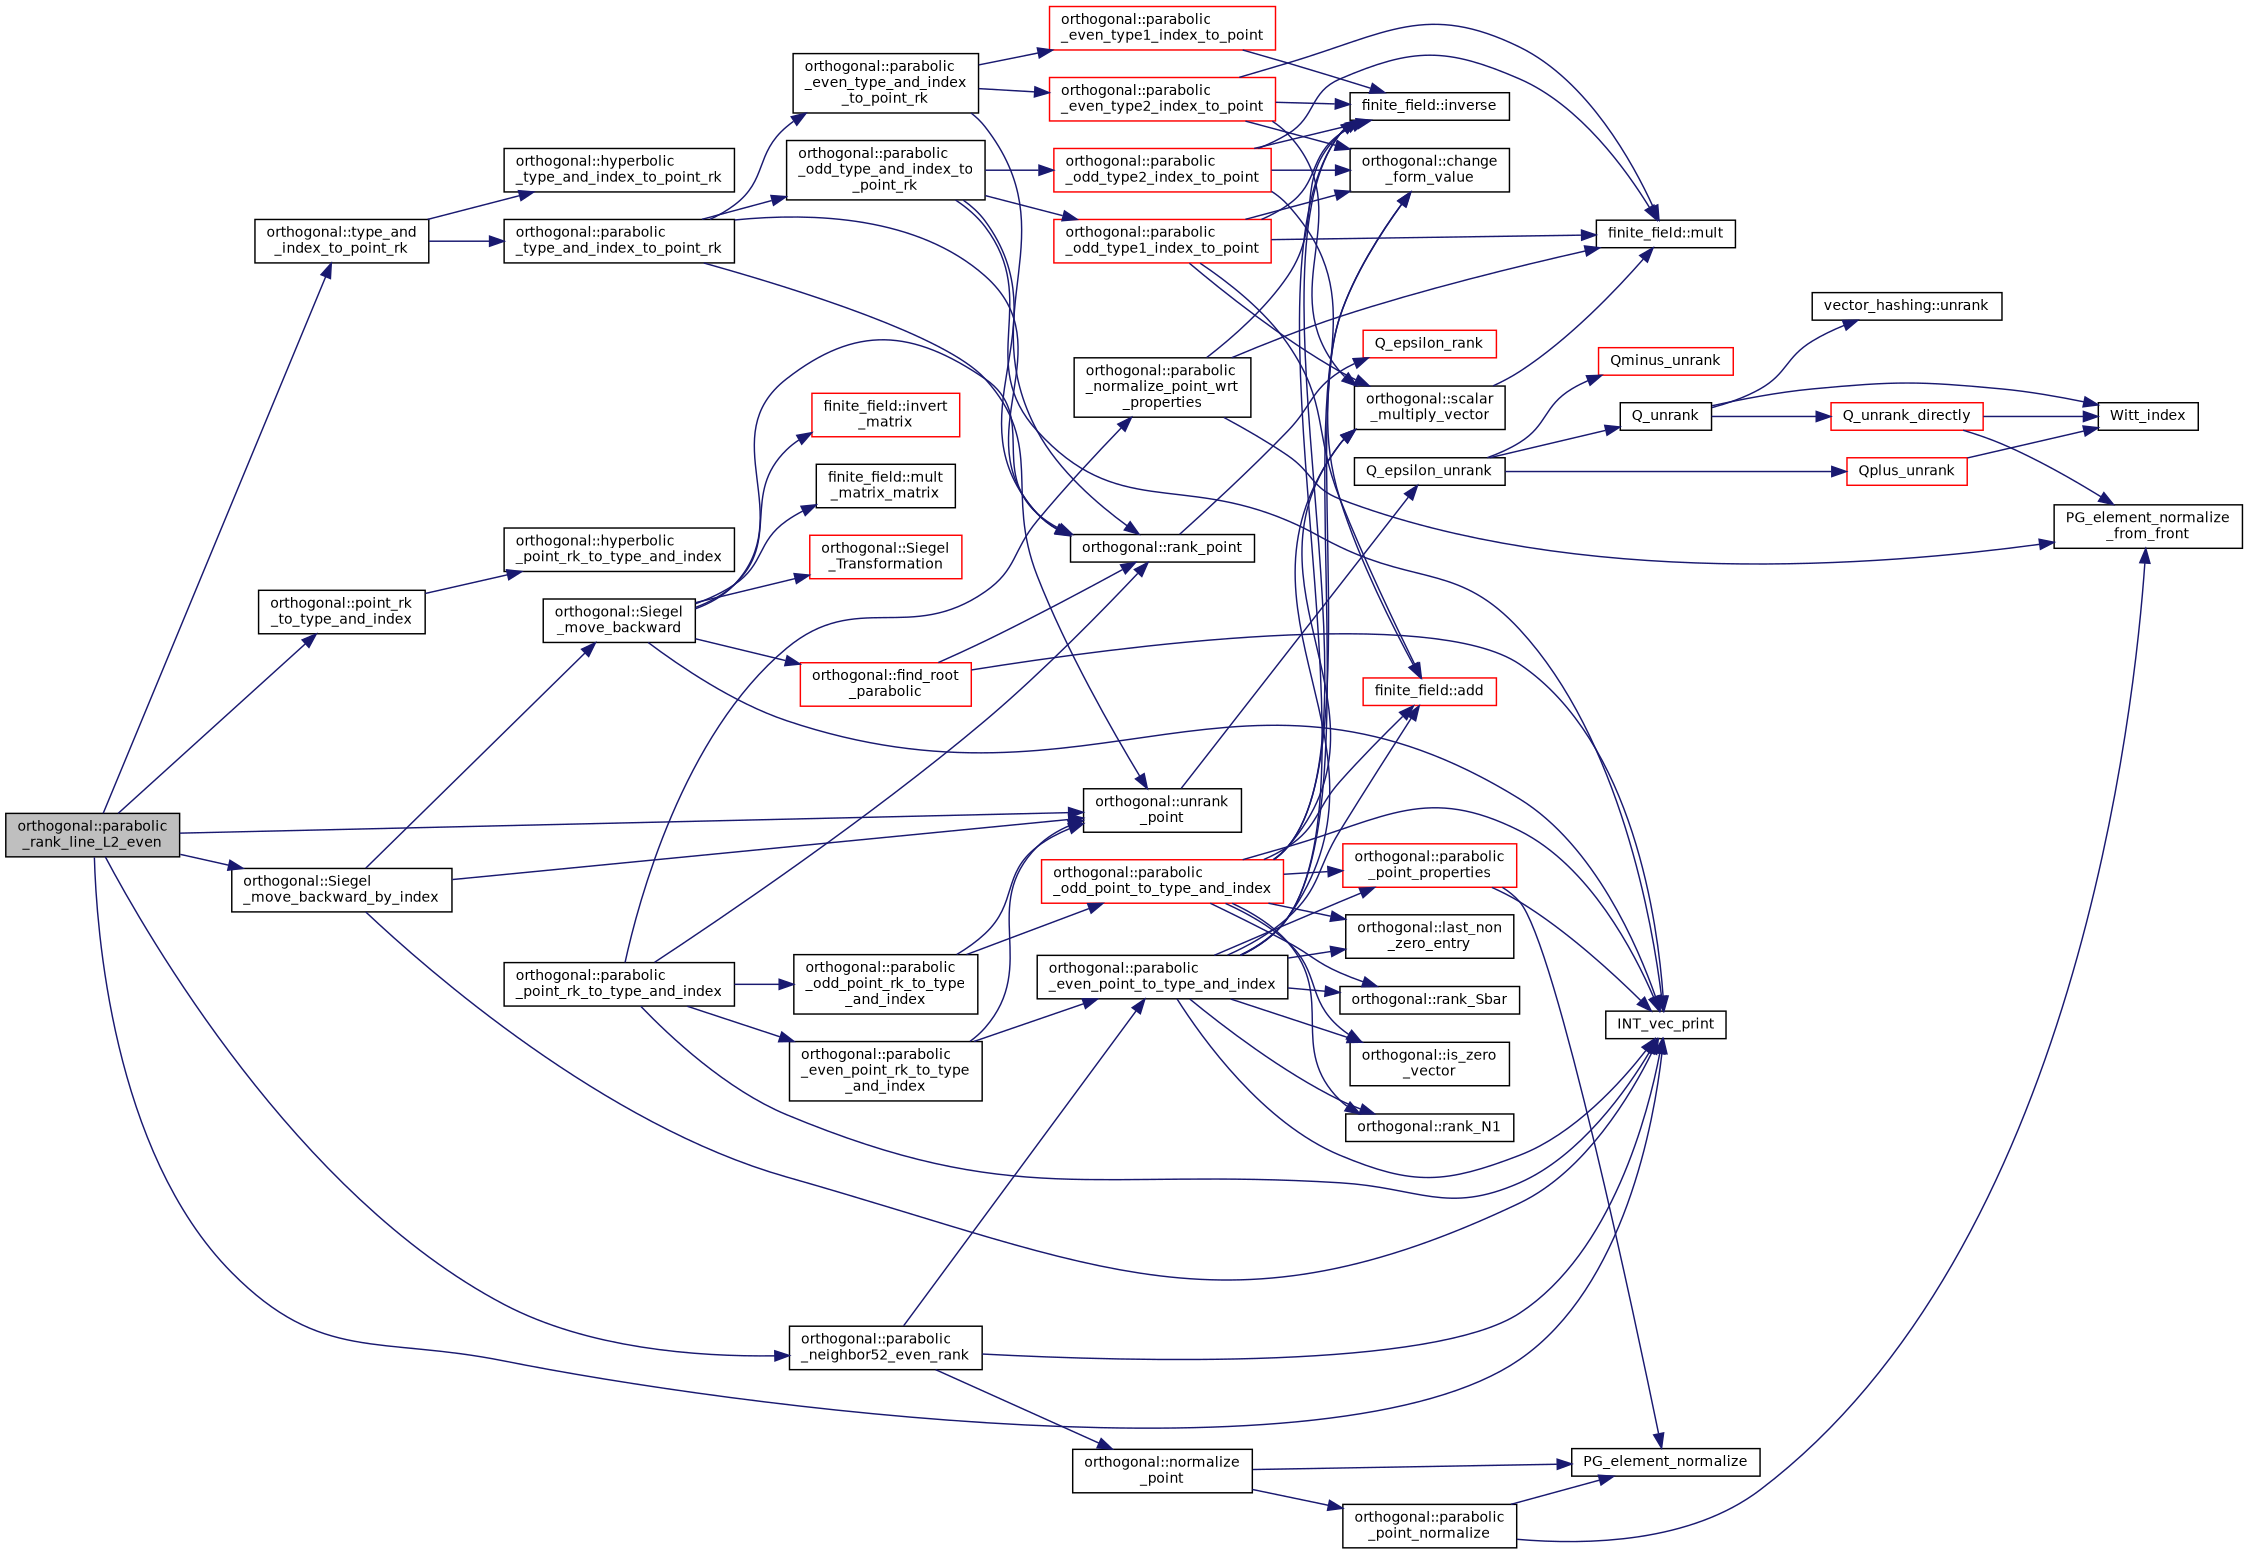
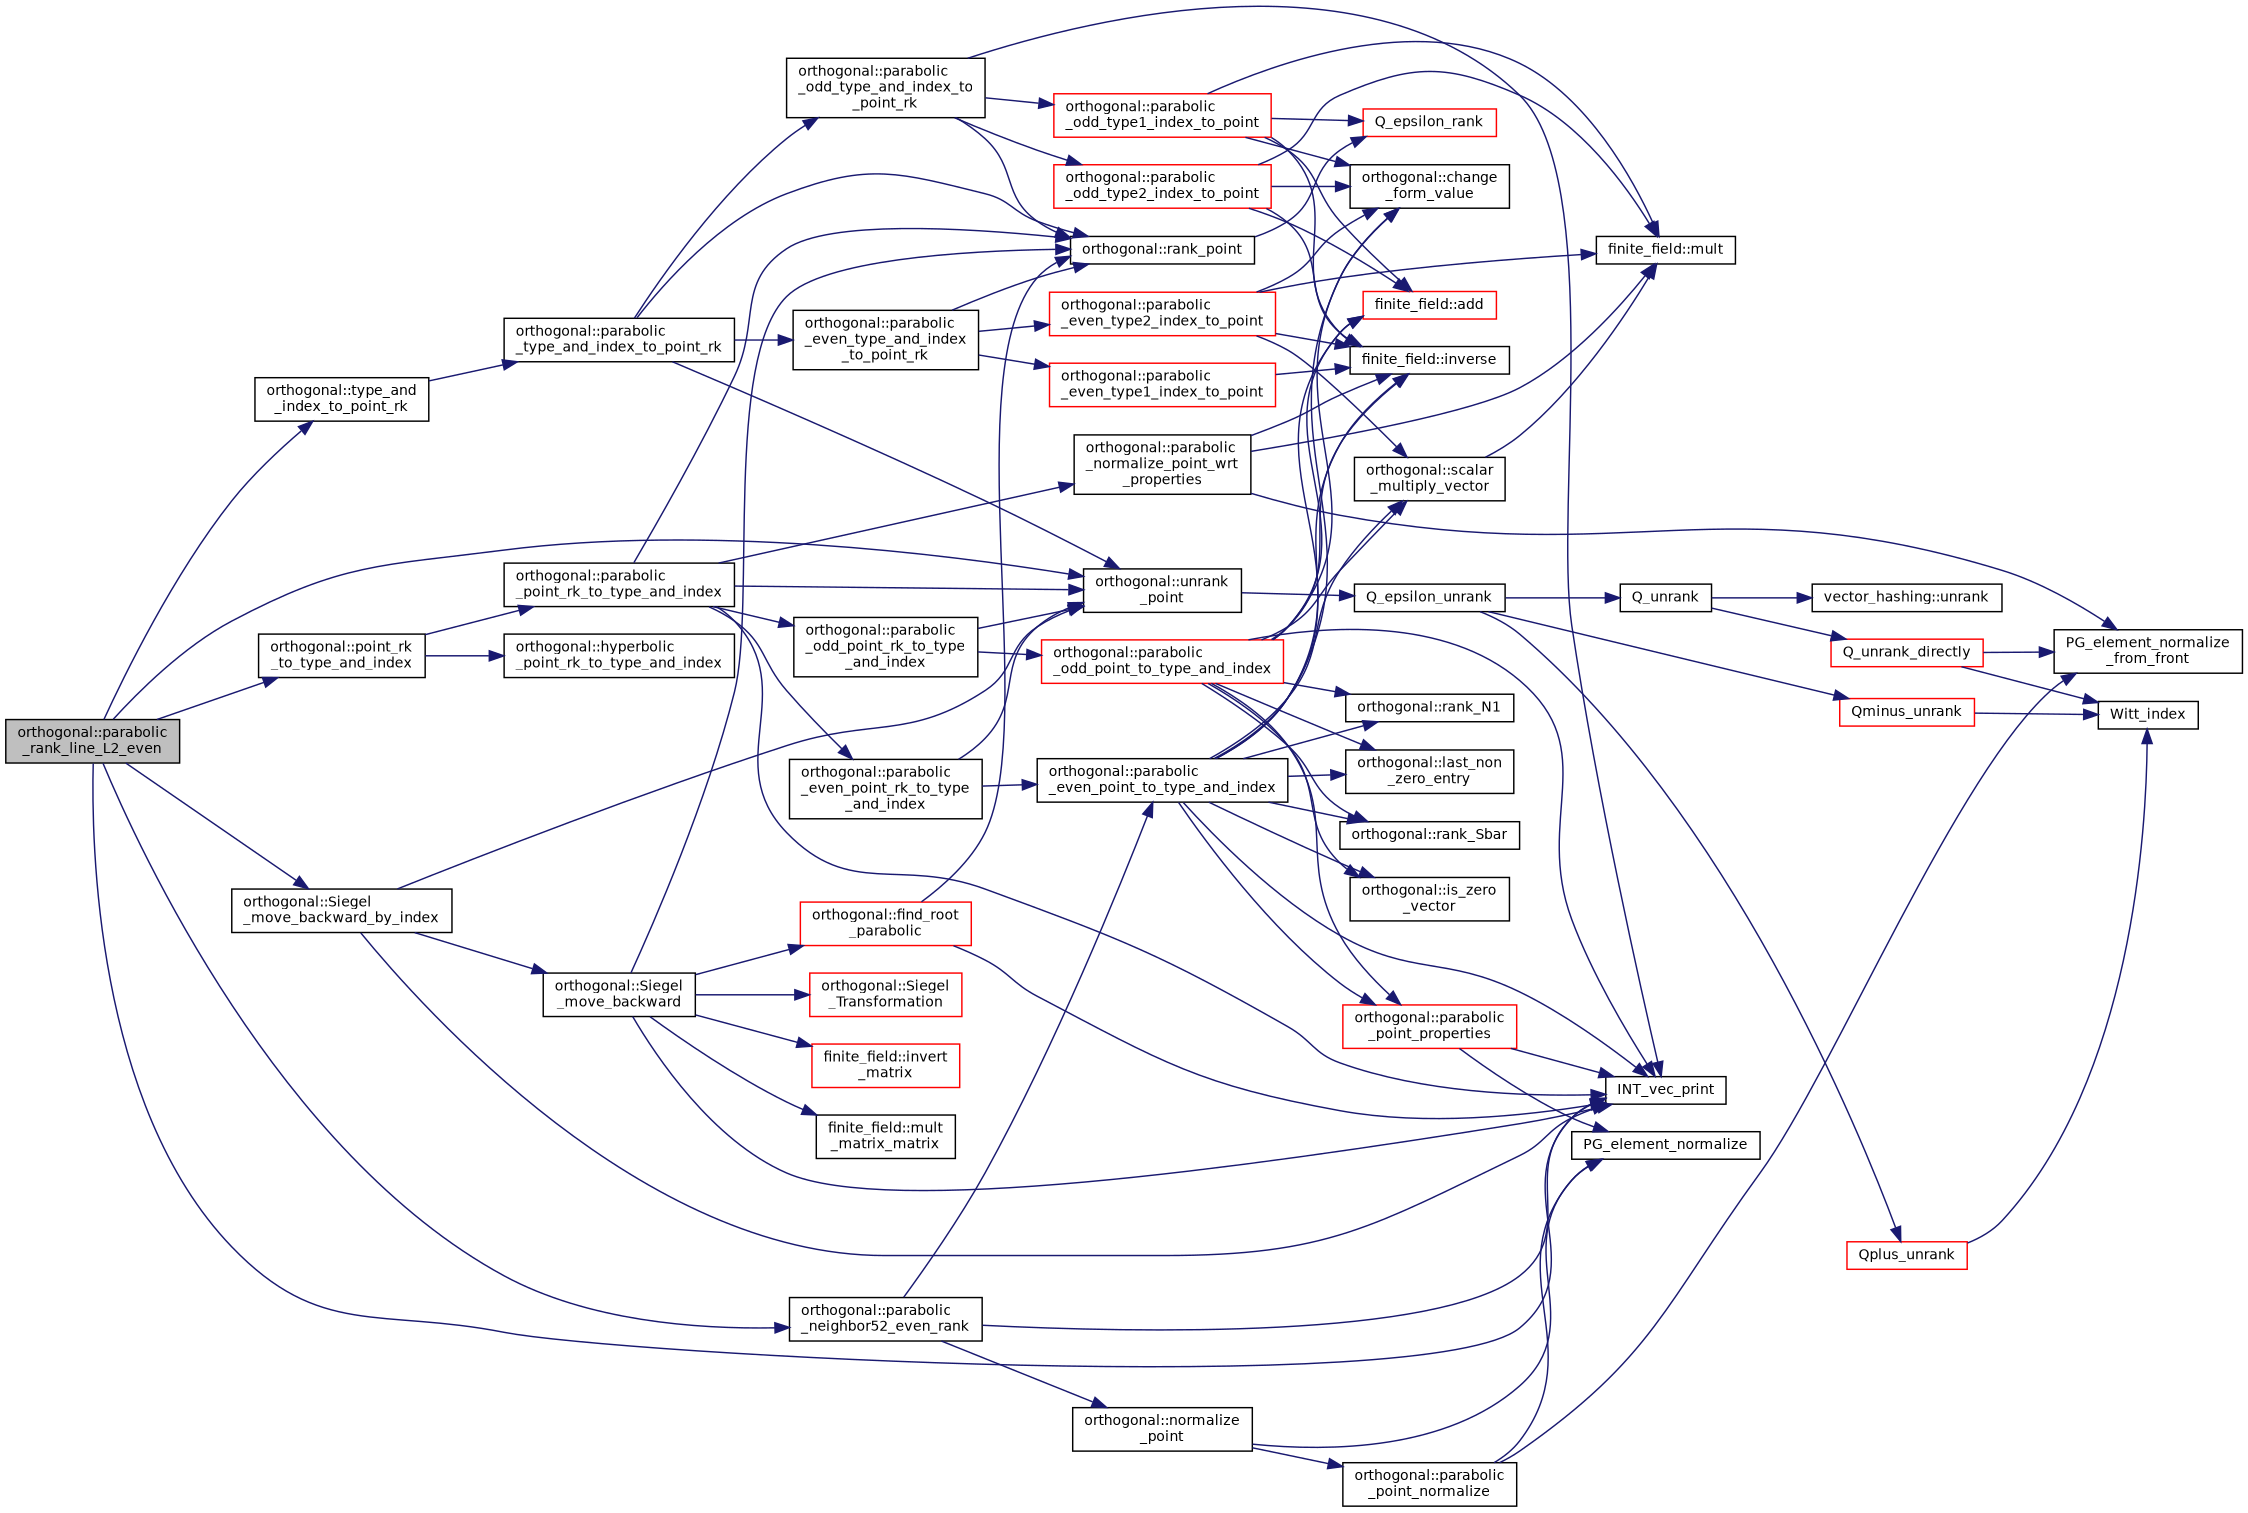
  digraph {
    rankdir=LR
    node [color=black fillcolor=white fontname=Helvetica fontsize=10 shape=record style=filled]
    edge [color=midnightblue fontname=Helvetica fontsize=10 labelfontname=Helvetica labelfontsize=10 style=solid]
    n1 [fillcolor=grey75 fontcolor=black height=0.2 label="orthogonal::parabolic\l_rank_line_L2_even" width=0.4]
    n2 [height=0.2 label="orthogonal::type_and\l_index_to_point_rk" width=0.4]
    n3 [height=0.2 label="orthogonal::unrank\l_point" width=0.4]
    n4 [height=0.2 label=INT_vec_print width=0.4]
    n5 [height=0.2 label="orthogonal::point_rk\l_to_type_and_index" width=0.4]
    n6 [height=0.2 label="orthogonal::Siegel\l_move_backward_by_index" width=0.4]
    n7 [height=0.2 label="orthogonal::parabolic\l_neighbor52_even_rank" width=0.4]
-   n8 [height=0.2 label="orthogonal::hyperbolic\l_type_and_index_to_point_rk" width=0.4]
    n9 [height=0.2 label="orthogonal::parabolic\l_type_and_index_to_point_rk" width=0.4]
    n10 [height=0.2 label=Q_epsilon_unrank width=0.4]
    n11 [height=0.2 label="orthogonal::hyperbolic\l_point_rk_to_type_and_index" width=0.4]
    n12 [height=0.2 label="orthogonal::parabolic\l_point_rk_to_type_and_index" width=0.4]
    n13 [height=0.2 label="orthogonal::Siegel\l_move_backward" width=0.4]
    n14 [height=0.2 label="orthogonal::parabolic\l_even_point_to_type_and_index" width=0.4]
    n15 [height=0.2 label="orthogonal::normalize\l_point" width=0.4]
    n16 [height=0.2 label="orthogonal::rank_point" width=0.4]
    n17 [height=0.2 label="orthogonal::parabolic\l_even_type_and_index\l_to_point_rk" width=0.4]
    n18 [height=0.2 label="orthogonal::parabolic\l_odd_type_and_index_to\l_point_rk" width=0.4]
    n19 [color=red height=0.2 label=Q_epsilon_rank width=0.4]
    n20 [color=red height=0.2 label="orthogonal::parabolic\l_even_type1_index_to_point" width=0.4]
    n21 [color=red height=0.2 label="orthogonal::parabolic\l_even_type2_index_to_point" width=0.4]
    n22 [color=red height=0.2 label="orthogonal::parabolic\l_odd_type1_index_to_point" width=0.4]
    n23 [color=red height=0.2 label="orthogonal::parabolic\l_odd_type2_index_to_point" width=0.4]
    n24 [height=0.2 label=Q_unrank width=0.4]
    n25 [color=red height=0.2 label=Qplus_unrank width=0.4]
    n26 [color=red height=0.2 label=Qminus_unrank width=0.4]
    n27 [height=0.2 label="vector_hashing::unrank" width=0.4]
    n28 [color=red height=0.2 label=Q_unrank_directly width=0.4]
    n29 [height=0.2 label=Witt_index width=0.4]
    n30 [height=0.2 label="PG_element_normalize\l_from_front" width=0.4]
    n31 [height=0.2 label="finite_field::inverse" width=0.4]
    n32 [height=0.2 label="orthogonal::change\l_form_value" width=0.4]
    n33 [height=0.2 label="orthogonal::scalar\l_multiply_vector" width=0.4]
    n34 [height=0.2 label="finite_field::mult" width=0.4]
    n35 [color=red height=0.2 label="finite_field::add" width=0.4]
    n36 [height=0.2 label="orthogonal::parabolic\l_normalize_point_wrt\l_properties" width=0.4]
    n37 [height=0.2 label="orthogonal::parabolic\l_even_point_rk_to_type\l_and_index" width=0.4]
    n38 [height=0.2 label="orthogonal::parabolic\l_odd_point_rk_to_type\l_and_index" width=0.4]
    n39 [color=red height=0.2 label="orthogonal::parabolic\l_odd_point_to_type_and_index" width=0.4]
    n40 [color=red height=0.2 label="orthogonal::parabolic\l_point_properties" width=0.4]
    n41 [height=0.2 label="orthogonal::is_zero\l_vector" width=0.4]
    n42 [height=0.2 label="orthogonal::rank_N1" width=0.4]
    n43 [height=0.2 label="orthogonal::last_non\l_zero_entry" width=0.4]
    n44 [height=0.2 label="orthogonal::rank_Sbar" width=0.4]
    n45 [height=0.2 label=PG_element_normalize width=0.4]
    n46 [color=red height=0.2 label="orthogonal::find_root\l_parabolic" width=0.4]
    n47 [color=red height=0.2 label="orthogonal::Siegel\l_Transformation" width=0.4]
    n48 [color=red height=0.2 label="finite_field::invert\l_matrix" width=0.4]
    n49 [height=0.2 label="finite_field::mult\l_matrix_matrix" width=0.4]
    n50 [height=0.2 label="orthogonal::parabolic\l_point_normalize" width=0.4]
    n1 -> n2
    n1 -> n3
    n1 -> n4
    n1 -> n5
    n1 -> n6
    n1 -> n7
-   n2 -> n8
    n2 -> n9
    n3 -> n10
    n5 -> n11
+   n5 -> n12
    n6 -> n3
    n6 -> n4
    n6 -> n13
    n7 -> n4
    n7 -> n14
    n7 -> n15
    n9 -> n3
    n9 -> n16
    n9 -> n17
    n9 -> n18
    n10 -> n24
    n10 -> n25
    n10 -> n26
+   n12 -> n3
    n12 -> n4
    n12 -> n16
    n12 -> n36
    n12 -> n37
    n12 -> n38
    n13 -> n4
    n13 -> n16
    n13 -> n46
    n13 -> n47
    n13 -> n48
    n13 -> n49
    n14 -> n4
    n14 -> n31
    n14 -> n32
    n14 -> n33
    n14 -> n35
    n14 -> n40
    n14 -> n41
    n14 -> n42
    n14 -> n43
    n14 -> n44
    n15 -> n45
    n15 -> n50
    n16 -> n19
    n17 -> n16
    n17 -> n20
    n17 -> n21
    n18 -> n4
    n18 -> n16
    n18 -> n22
    n18 -> n23
    n20 -> n31
    n21 -> n31
    n21 -> n32
    n21 -> n33
    n21 -> n34
    n22 -> n31
    n22 -> n32
-   n22 -> n33
+   n22 -> n19
    n22 -> n34
    n22 -> n35
    n23 -> n31
    n23 -> n32
    n23 -> n34
    n23 -> n35
    n24 -> n27
    n24 -> n28
    n25 -> n29
-   n24 -> n29
+   n26 -> n29
    n28 -> n29
    n28 -> n30
    n33 -> n34
    n36 -> n30
    n36 -> n31
    n36 -> n34
    n37 -> n3
    n37 -> n14
    n38 -> n3
    n38 -> n39
    n39 -> n4
    n39 -> n31
    n39 -> n32
    n39 -> n33
    n39 -> n35
    n39 -> n40
    n39 -> n41
    n39 -> n42
    n39 -> n43
    n39 -> n44
    n40 -> n4
    n40 -> n45
    n46 -> n4
    n46 -> n16
    n50 -> n30
    n50 -> n45
  }
